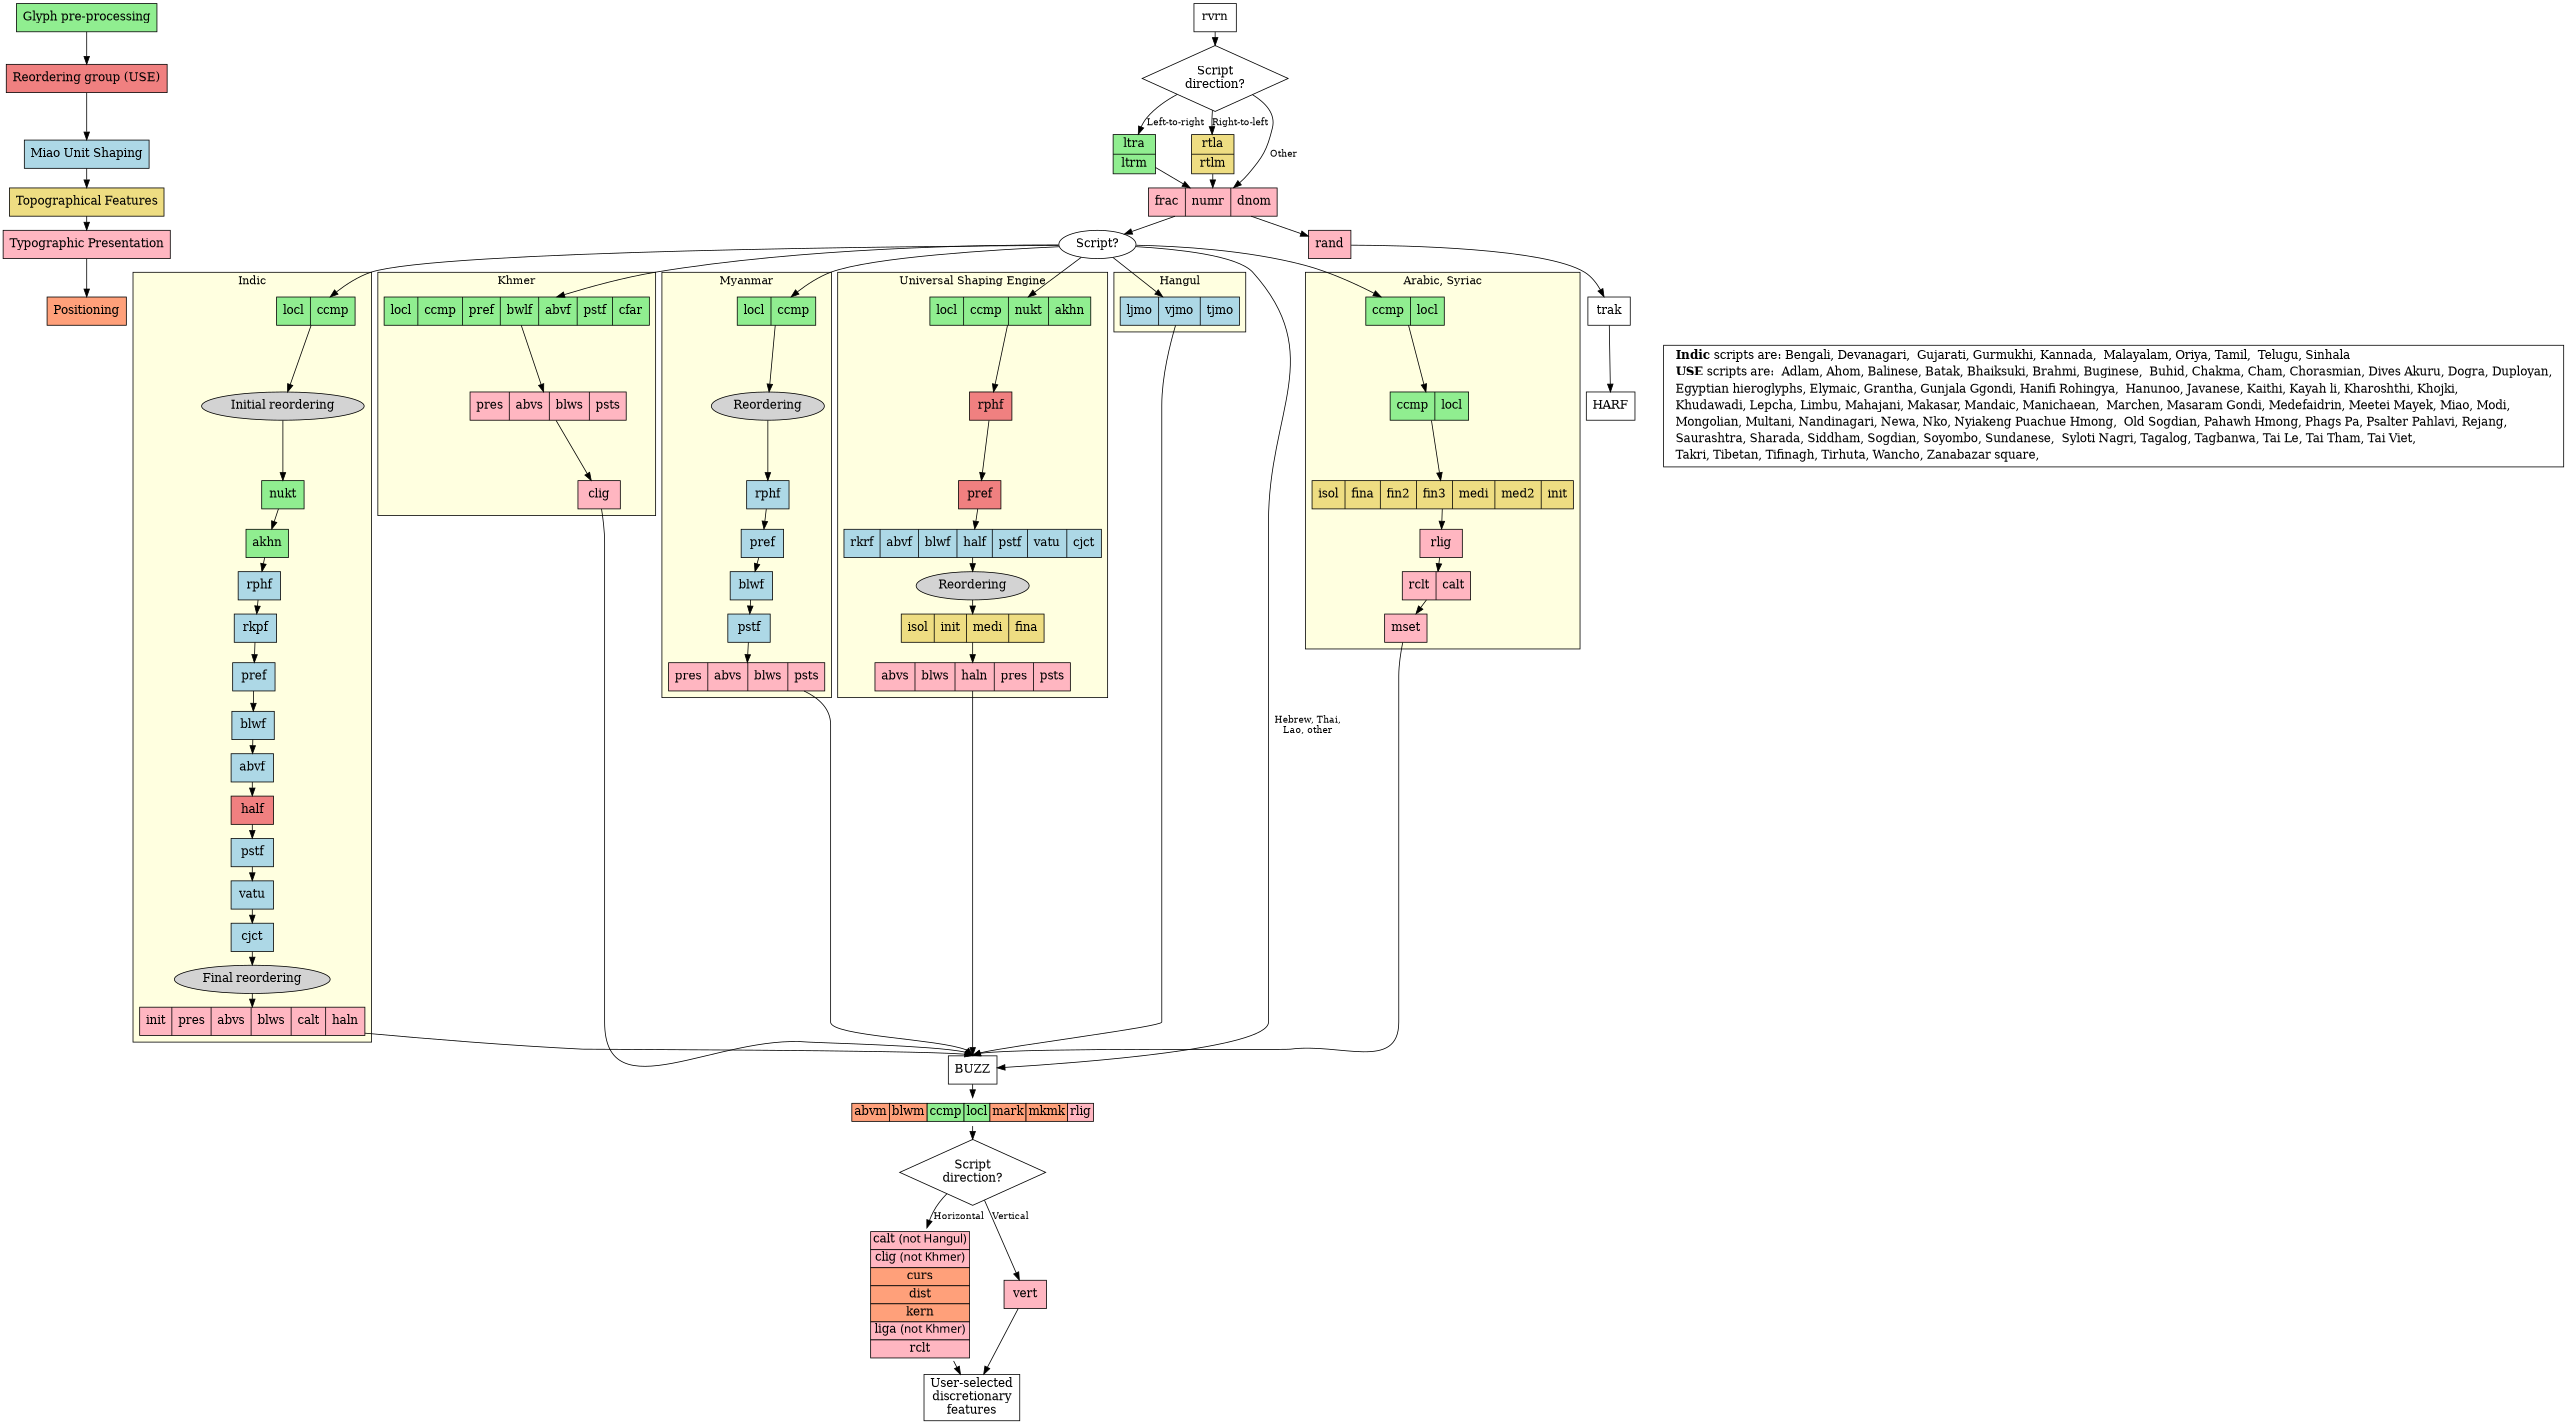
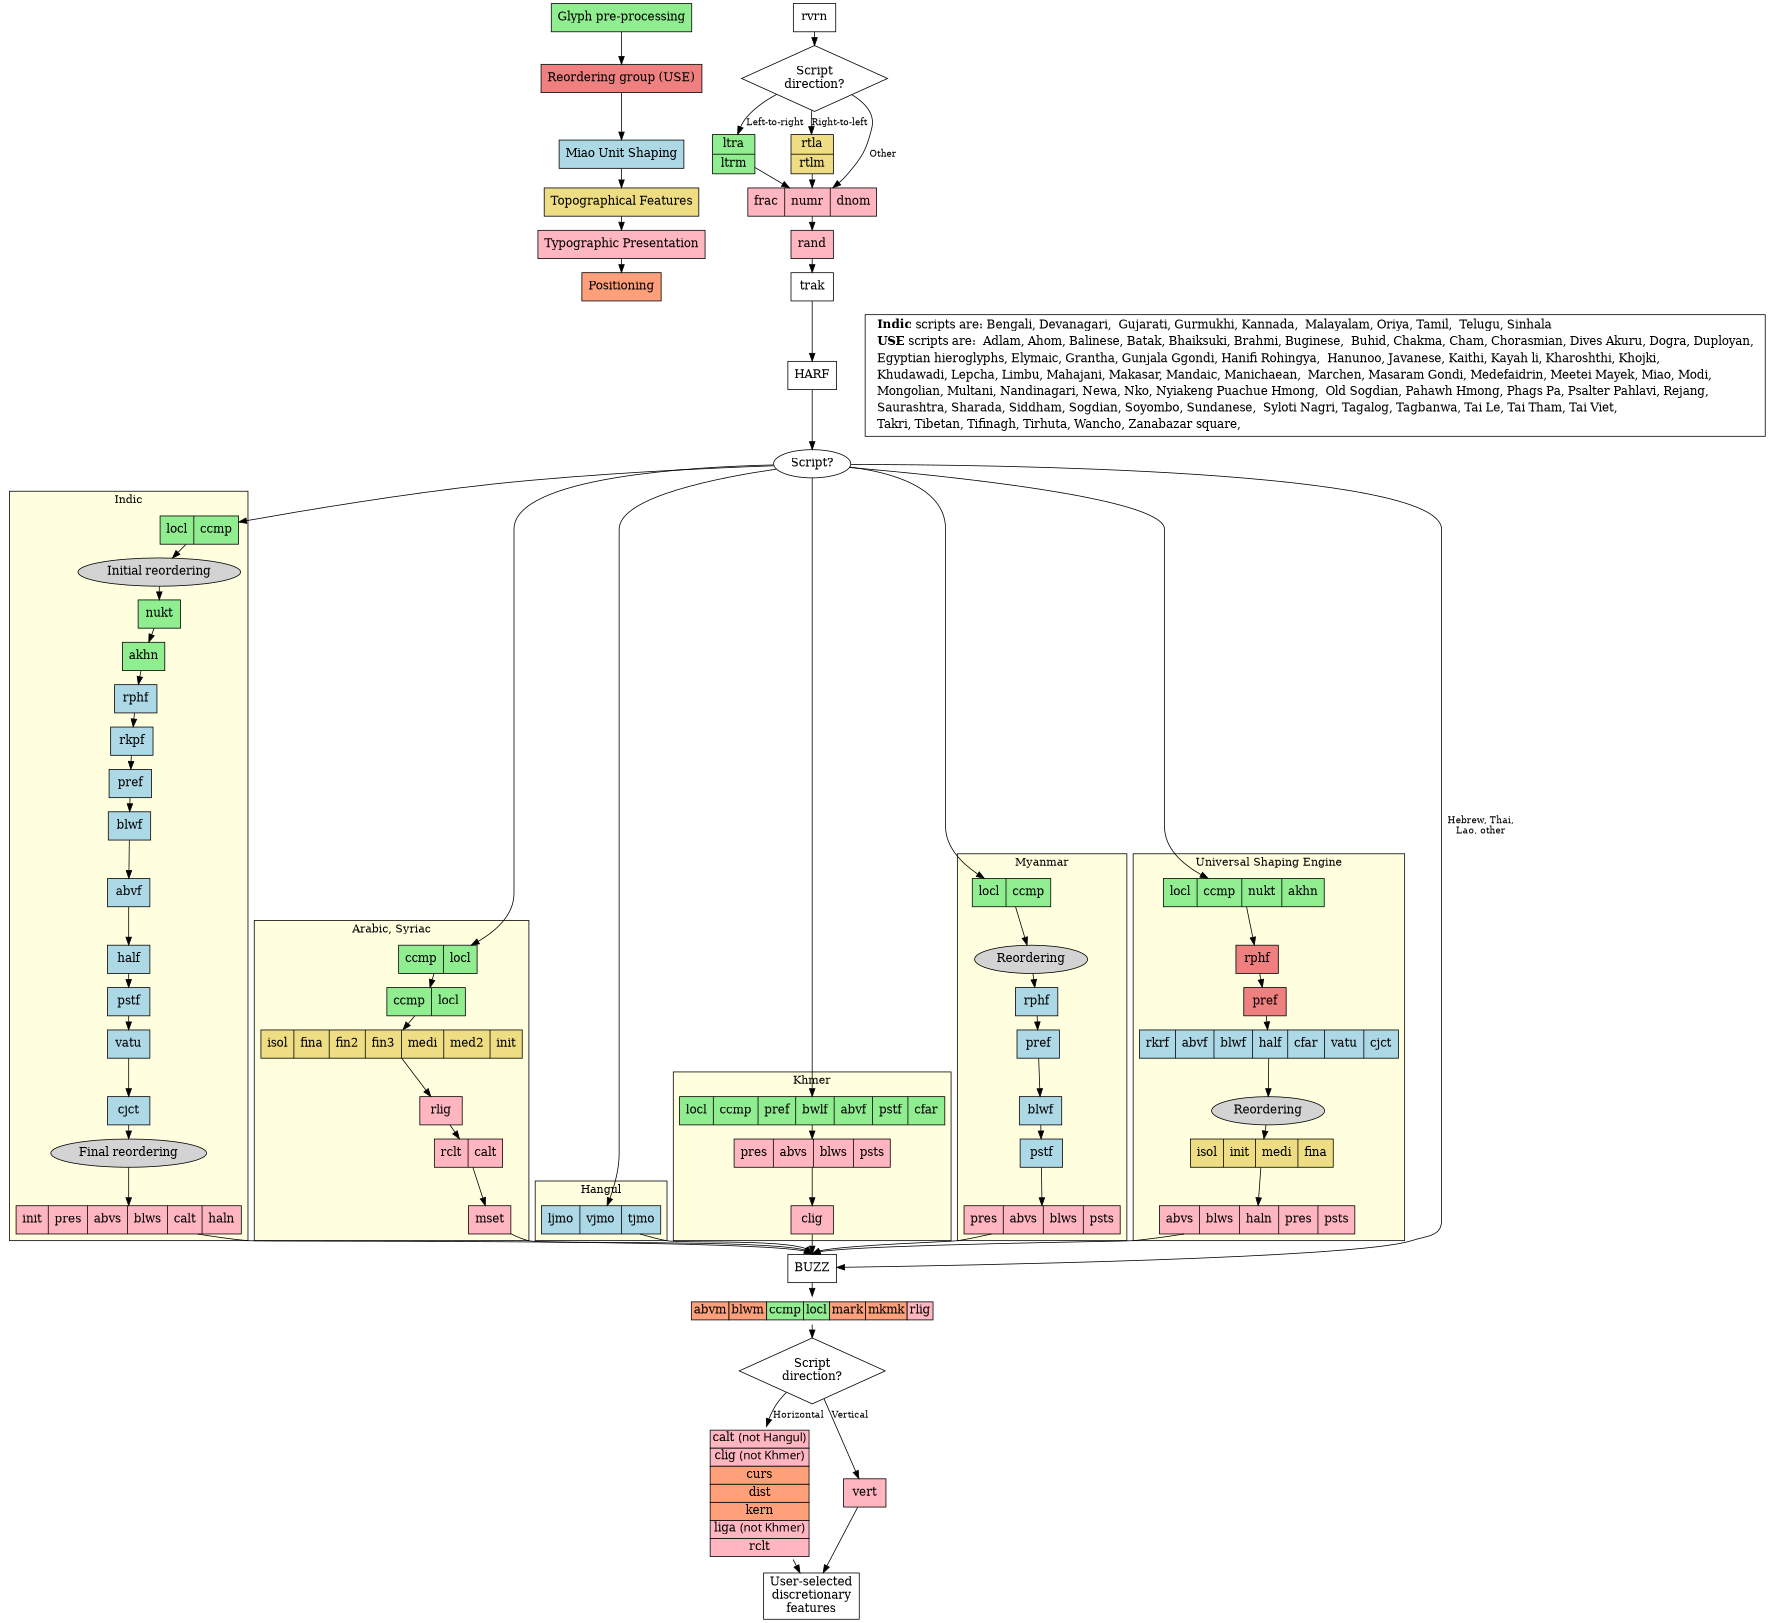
  digraph {
    fontname="DejaVu Serif"
    nodesep=0.5
    ranksep=0.02
    node [fillcolor=lightblue fontname="DejaVu Serif" fontsize=15 shape=record style=filled]
    edge [fontname="DejaVu Serif" fontsize=12 labeldistance=7.5]
    n1 [fillcolor=lightgreen label="Glyph pre-processing"]
    n2 [fillcolor=lightcoral label="Reordering group (USE)"]
    n3 [label="Miao Unit Shaping"]
    n4 [fillcolor=lightgoldenrod label="Topographical Features"]
    n5 [fillcolor=lightpink label="Typographic Presentation"]
    n6 [fillcolor=lightsalmon label=Positioning]
    HARF [fillcolor="" style=""]
    n8 [label=<<table border="0" cellborder="0" cellspacing="0"> 	<tr><td align="left"> <b>Indic</b> scripts are: Bengali, Devanagari,  Gujarati, Gurmukhi, Kannada,  Malayalam, Oriya, Tamil,  Telugu, Sinhala </td></tr>  	<tr><td align="left"> <b>USE</b> scripts are:  Adlam, Ahom, Balinese, Batak, Bhaiksuki, Brahmi, Buginese,  Buhid, Chakma, Cham, Chorasmian, Dives Akuru, Dogra, Duployan, </td></tr> 	<tr><td align="left"> Egyptian hieroglyphs, Elymaic, Grantha, Gunjala Ggondi, Hanifi Rohingya,  Hanunoo, Javanese, Kaithi, Kayah li, Kharoshthi, Khojki, </td></tr> 	<tr><td align="left"> Khudawadi, Lepcha, Limbu, Mahajani, Makasar, Mandaic, Manichaean,  Marchen, Masaram Gondi, Medefaidrin, Meetei Mayek, Miao, Modi, </td></tr> 	<tr><td align="left"> Mongolian, Multani, Nandinagari, Newa, Nko, Nyiakeng Puachue Hmong,  Old Sogdian, Pahawh Hmong, Phags Pa, Psalter Pahlavi, Rejang, </td></tr> 	<tr><td align="left"> Saurashtra, Sharada, Siddham, Sogdian, Soyombo, Sundanese,  Syloti Nagri, Tagalog, Tagbanwa, Tai Le, Tai Tham, Tai Viet, </td></tr> 	<tr><td align="left"> Takri, Tibetan, Tifinagh, Tirhuta, Wancho, Zanabazar square, </td></tr>  </table>> shape=box fillcolor="" style=""]
    n9 [fillcolor=lightgreen label="ccmp|locl"]
    n10 [fillcolor=lightgreen label="ccmp|locl"]
    n11 [fillcolor=lightgoldenrod label="isol|fina|fin2|fin3|medi|med2|init"]
    rlig [fillcolor=lightpink]
    n13 [fillcolor=lightpink label="rclt|calt"]
    mset [fillcolor=lightpink]
    n15 [label="ljmo|vjmo|tjmo"]
    n16 [fillcolor=lightgreen label="locl|ccmp"]
    n17 [fillcolor=lightgrey label="Initial reordering" shape=ellipse]
    nukt [fillcolor=lightgreen]
    akhn [fillcolor=lightgreen]
    rphf
    rkpf
    pref
    blwf
    abvf
-   half [fillcolor=lightcoral]
+   half
    pstf
    vatu
    cjct
    n29 [fillcolor=lightgrey label="Final reordering" shape=ellipse]
    n30 [fillcolor=lightpink label="init|pres|abvs|blws|calt|haln"]
    n31 [fillcolor=lightgreen label="locl|ccmp|pref|bwlf|abvf|pstf|cfar"]
    n32 [fillcolor=lightpink label="pres|abvs|blws|psts"]
    n33 [fillcolor=lightpink label=clig]
    n34 [fillcolor=lightgreen label="locl|ccmp"]
    n35 [label=Reordering shape=ellipse fillcolor=""]
    n36 [label=rphf]
    n37 [label=pref]
    n38 [label=blwf]
    n39 [label=pstf]
    n40 [fillcolor=lightpink label="pres|abvs|blws|psts"]
    n41 [fillcolor=lightgreen label="locl|ccmp|nukt|akhn"]
    n42 [fillcolor=lightcoral label=rphf]
    n43 [fillcolor=lightcoral label=pref]
-   n44 [label="rkrf|abvf|blwf|half|pstf|vatu|cjct"]
+   n44 [label="rkrf|abvf|blwf|half|cfar|vatu|cjct"]
    n45 [label=Reordering shape=ellipse fillcolor=""]
    n46 [fillcolor=lightgoldenrod label="isol|init|medi|fina"]
    n47 [fillcolor=lightpink label="abvs|blws|haln|pres|psts"]
    BUZZ [fillcolor="" style=""]
    n49 [label="Script?" shape=ellipse fillcolor="" style=""]
    n50 [label=<<table border="0" cellspacing="0">                     <tr>                     	<td border="1" bgcolor="lightsalmon">abvm</td>                     	<td border="1" bgcolor="lightsalmon">blwm</td>                     	<td border="1" bgcolor="lightgreen">ccmp</td>                     	<td border="1" bgcolor="lightgreen">locl</td>                     	<td border="1" bgcolor="lightsalmon">mark</td>                     	<td border="1" bgcolor="lightsalmon">mkmk</td>                     	<td border="1" bgcolor="lightpink">rlig</td>                     </tr>                 </table>> shape=none fillcolor="" style=""]
    n51 [label="Script\ndirection?" shape=diamond fillcolor="" style=""]
    n52 [fillcolor=lightgreen label="{ltra|ltrm}"]
    n53 [fillcolor=lightgoldenrod label="{rtla|rtlm}"]
    n54 [fillcolor=lightpink label="frac|numr|dnom"]
    rand [fillcolor=lightpink]
    rvrn [fillcolor="" style=""]
    trak [fillcolor="" style=""]
    n58 [label="Script\ndirection?" shape=diamond fillcolor="" style=""]
    n59 [label=<<table border="0" cellspacing="0">                     <tr><td border="1" bgcolor="lightpink">calt <font face="Verdana">(not Hangul)</font></td></tr>                     <tr><td border="1" bgcolor="lightpink">clig <font face="Verdana">(not Khmer)</font></td></tr>                     <tr><td border="1" bgcolor="lightsalmon">curs</td></tr>                     <tr><td border="1" bgcolor="lightsalmon">dist</td></tr>                     <tr><td border="1" bgcolor="lightsalmon">kern</td></tr>                     <tr><td border="1" bgcolor="lightpink">liga <font face="Verdana">(not Khmer)</font></td></tr>                     <tr><td border="1" bgcolor="lightpink">rclt</td></tr>                 </table>> shape=none fillcolor="" style=""]
    n60 [fillcolor=lightpink label=vert]
    n61 [label="User-selected\ndiscretionary\nfeatures" fillcolor="" style=""]
    subgraph sub_1 {
      ranksep="0.02 equally"
      n1
      n2
      n3
      n4
      n5
      n6
    }
    subgraph sub_2 {
      rank=same
      HARF
      n8
    }
    subgraph sub_3 {
      BUZZ
      subgraph cluster_4 {
        bgcolor=lightyellow
        label="Arabic, Syriac"
        n9
        n10
        n11
        rlig
        n13
        mset
      }
      subgraph cluster_5 {
        bgcolor=lightyellow
        label=Hangul
        n15
      }
      subgraph cluster_6 {
        bgcolor=lightyellow
        label=Indic
        n16
        n17
        nukt
        akhn
        rphf
        rkpf
        pref
        blwf
        abvf
        half
        pstf
        vatu
        cjct
        n29
        n30
      }
      subgraph cluster_7 {
        bgcolor=lightyellow
        label=Khmer
        n31
        n32
        n33
      }
      subgraph cluster_8 {
        bgcolor=lightyellow
        label=Myanmar
        n34
        n35
        n36
        n37
        n38
        n39
        n40
      }
      subgraph cluster_9 {
        bgcolor=lightyellow
        label="Universal Shaping Engine"
        n41
        n42
        n43
        n44
        n45
        n46
        n47
      }
    }
    n1 -> n2
    n2 -> n3
    n3 -> n4
    n4 -> n5
    n5 -> n6
-   n54 -> n49
+   HARF -> n49
    n9 -> n10
    n10 -> n11
    n11 -> rlig
    rlig -> n13
    n13 -> mset
    mset -> BUZZ [headport=n]
    n15 -> BUZZ [headport=n]
    n16 -> n17
    n17 -> nukt
    nukt -> akhn
    akhn -> rphf
    rphf -> rkpf
    rkpf -> pref
    pref -> blwf
    blwf -> abvf
    abvf -> half
    half -> pstf
    pstf -> vatu
    vatu -> cjct
    cjct -> n29
    n29 -> n30
    n30 -> BUZZ [headport=n]
    n31 -> n32
    n32 -> n33
    n33 -> BUZZ [headport=n]
    n34 -> n35
    n35 -> n36
    n36 -> n37
    n37 -> n38
    n38 -> n39
    n39 -> n40
    n40 -> BUZZ [headport=n]
    n41 -> n42
    n42 -> n43
    n43 -> n44
    n44 -> n45
    n45 -> n46
    n46 -> n47
    n47 -> BUZZ [headport=n]
    BUZZ -> n50
    n49 -> n9
    n49 -> n15
    n49 -> n16
    n49 -> n31
    n49 -> n34
    n49 -> n41
    n49 -> BUZZ [label="  Hebrew, Thai,\n  Lao, other"]
    n50 -> n58
    n51 -> n52 [label="Left-to-right"]
    n51 -> n53 [label="Right-to-left"]
    n51 -> n54 [label=Other]
    n52 -> n54
    n53 -> n54
    n54 -> rand
    rand -> trak
    rvrn -> n51
    trak -> HARF
    n58 -> n59 [label=Horizontal]
    n58 -> n60 [label=Vertical]
    n59 -> n61
    n60 -> n61
  }
